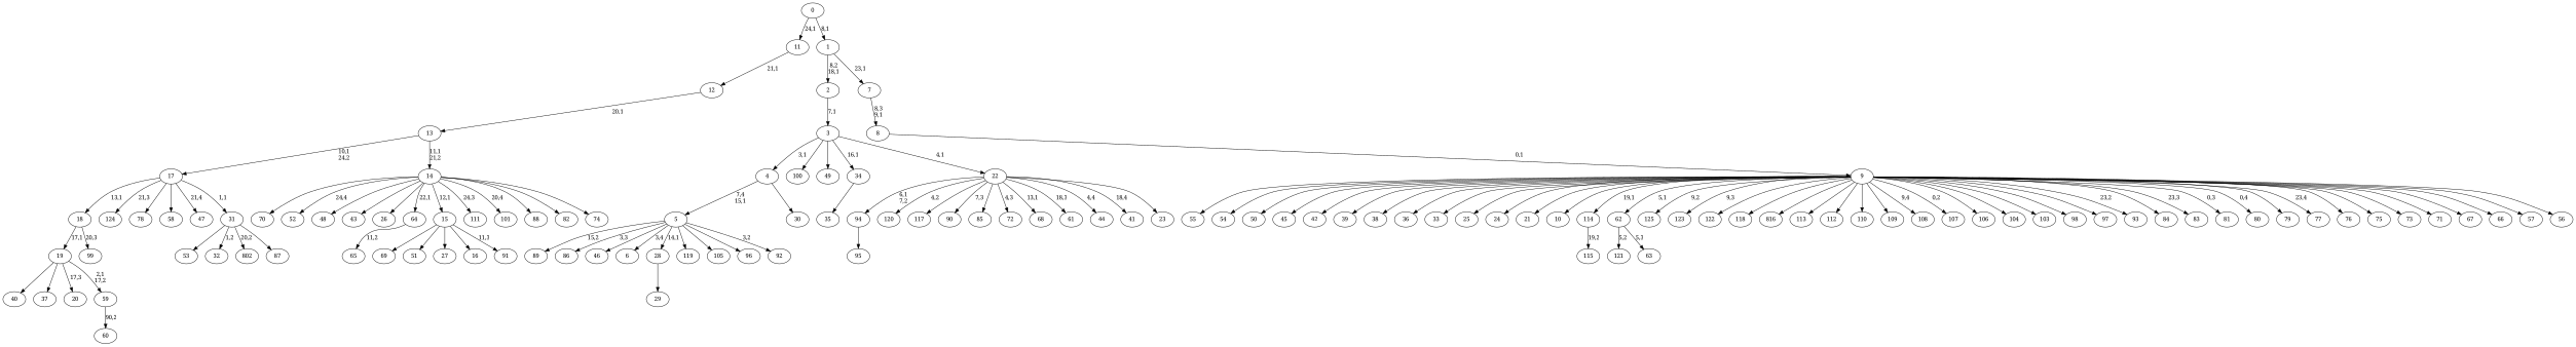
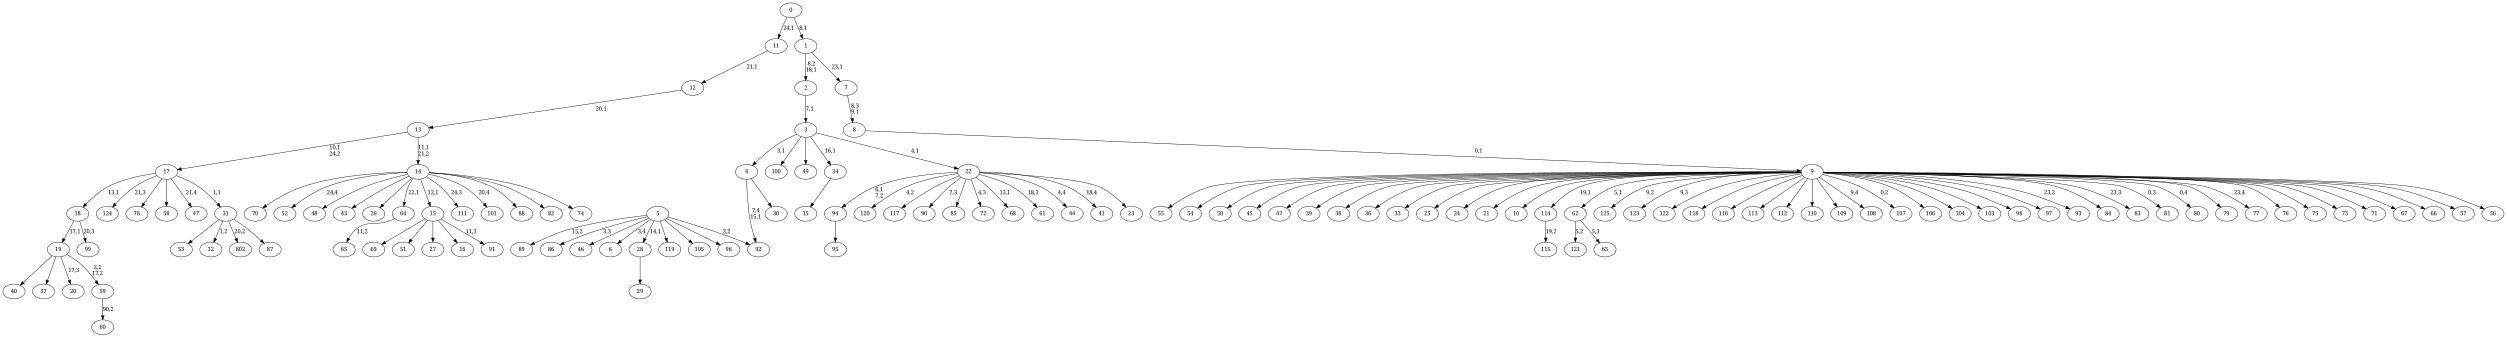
  digraph {
    fontname="Noto Serif"
    node [fontname="Noto Serif"]
    edge [fontname="Noto Serif"]
    114
    115
    94
    95
    64
    65
    62
    121
    63
    59
    60
    34
    35
    n14 [label=802]
    31
    87
    53
    32
    28
    29
    22
    120
    117
    90
    85
    72
    68
    61
    44
    41
    23
    19
    40
    37
    20
    18
    99
    17
    124
    78
    58
    47
    15
    91
    69
    51
    27
    16
    14
    111
    101
    88
    82
    74
    70
    52
    48
    43
    26
    13
    12
    11
    9
    125
    123
    122
    118
-   116 [label=816]
+   116
    113
    112
    110
    109
    108
    107
    106
    104
    103
    98
    97
    93
    84
    83
    81
    80
    79
    77
    76
    75
    73
    71
    67
    66
    57
    56
    55
    54
    50
    45
    42
    39
    38
    36
    33
    25
    24
    21
    10
    8
    7
    5
    119
    105
    96
    92
    89
    86
    46
    6
    4
    30
    3
    100
    49
    2
    1
    0
    114 -> 115 [label="19,2"]
    94 -> 95
    64 -> 65 [label="11,2"]
    62 -> 121 [label="5,2"]
    62 -> 63 [label="5,3"]
    59 -> 60 [label="90,2"]
    34 -> 35
    31 -> n14 [label="20,2"]
    31 -> 87
    31 -> 53
    31 -> 32 [label="1,2"]
    28 -> 29
    22 -> 94 [label="6,1\n7,2"]
    22 -> 120 [label="4,2"]
    22 -> 117
    22 -> 90 [label="7,3"]
    22 -> 85
    22 -> 72 [label="4,3"]
    22 -> 68 [label="13,1"]
    22 -> 61 [label="18,3"]
    22 -> 44 [label="4,4"]
    22 -> 41 [label="18,4"]
    22 -> 23
    19 -> 59 [label="2,1\n17,2"]
    19 -> 40
    19 -> 37
    19 -> 20 [label="17,3"]
    18 -> 19 [label="17,1"]
    18 -> 99 [label="20,3"]
    17 -> 31 [label="1,1"]
    17 -> 18 [label="13,1"]
    17 -> 124 [label="21,3"]
    17 -> 78
    17 -> 58
    17 -> 47 [label="21,4"]
    15 -> 91 [label="11,3"]
    15 -> 69
    15 -> 51
    15 -> 27
    15 -> 16
    14 -> 64 [label="22,1"]
    14 -> 15 [label="12,1"]
    14 -> 111 [label="24,3"]
    14 -> 101 [label="20,4"]
    14 -> 88
    14 -> 82
    14 -> 74
    14 -> 70
    14 -> 52 [label="24,4"]
    14 -> 48
    14 -> 43
    14 -> 26
    13 -> 17 [label="10,1\n24,2"]
    13 -> 14 [label="11,1\n21,2"]
    12 -> 13 [label="20,1"]
    11 -> 12 [label="21,1"]
    9 -> 114 [label="19,1"]
    9 -> 62 [label="5,1"]
    9 -> 125 [label="9,2"]
    9 -> 123 [label="9,3"]
    9 -> 122
    9 -> 118
    9 -> 116
    9 -> 113
    9 -> 112
    9 -> 110
    9 -> 109
    9 -> 108 [label="9,4"]
    9 -> 107 [label="0,2"]
    9 -> 106
    9 -> 104
    9 -> 103
    9 -> 98
    9 -> 97
    9 -> 93 [label="23,2"]
    9 -> 84
    9 -> 83 [label="23,3"]
    9 -> 81 [label="0,3"]
    9 -> 80 [label="0,4"]
    9 -> 79
    9 -> 77 [label="23,4"]
    9 -> 76
    9 -> 75
    9 -> 73
    9 -> 71
    9 -> 67
    9 -> 66
    9 -> 57
    9 -> 56
    9 -> 55
    9 -> 54
    9 -> 50
    9 -> 45
    9 -> 42
    9 -> 39
    9 -> 38
    9 -> 36
    9 -> 33
    9 -> 25
    9 -> 24
    9 -> 21
    9 -> 10
    8 -> 9 [label="0,1"]
    7 -> 8 [label="8,3\n9,1"]
    5 -> 28 [label="14,1"]
    5 -> 119
    5 -> 105
    5 -> 96
    5 -> 92 [label="3,2"]
    5 -> 89 [label="15,2"]
    5 -> 86 [label="3,3"]
    5 -> 46
    5 -> 6 [label="3,4"]
-   4 -> 5 [label="7,4\n15,1"]
+   4 -> 92 [label="7,4\n15,1"]
    4 -> 30
    3 -> 34 [label="16,1"]
    3 -> 22 [label="4,1"]
    3 -> 4 [label="3,1"]
    3 -> 100
    3 -> 49
    2 -> 3 [label="7,1"]
    1 -> 7 [label="23,1"]
    1 -> 2 [label="8,2\n18,1"]
    0 -> 11 [label="24,1"]
    0 -> 1 [label="8,1"]
  }
